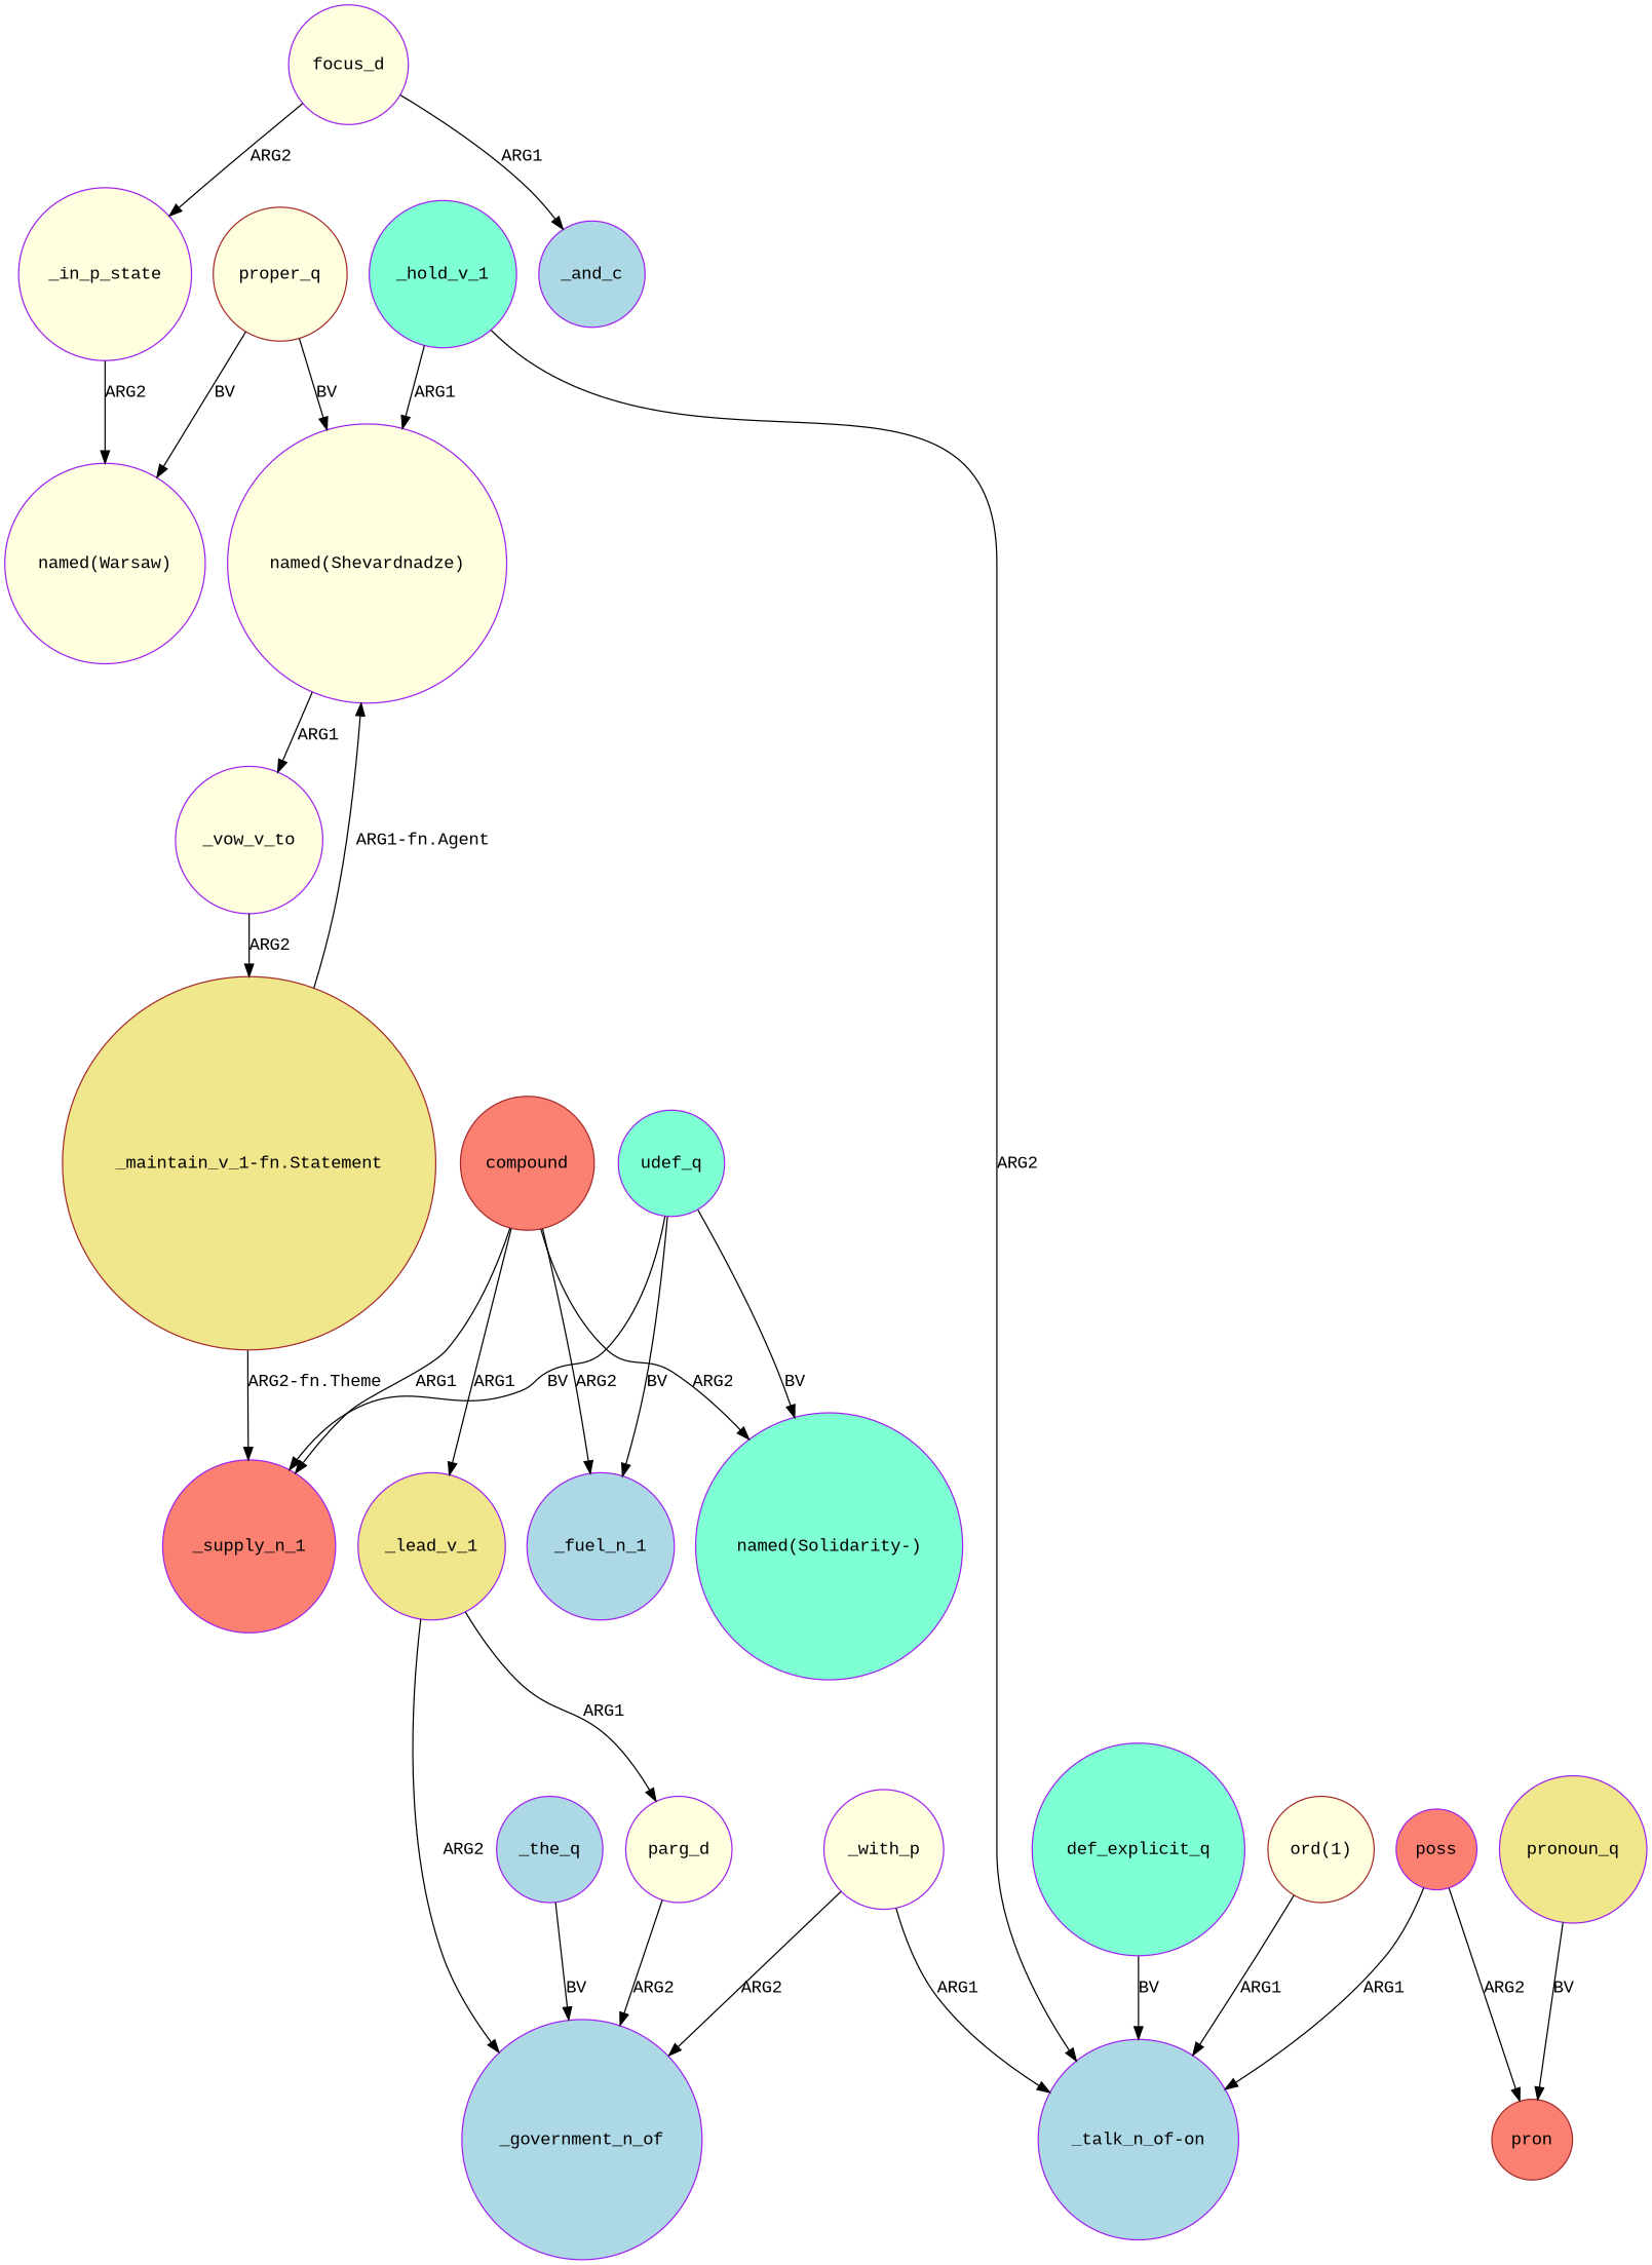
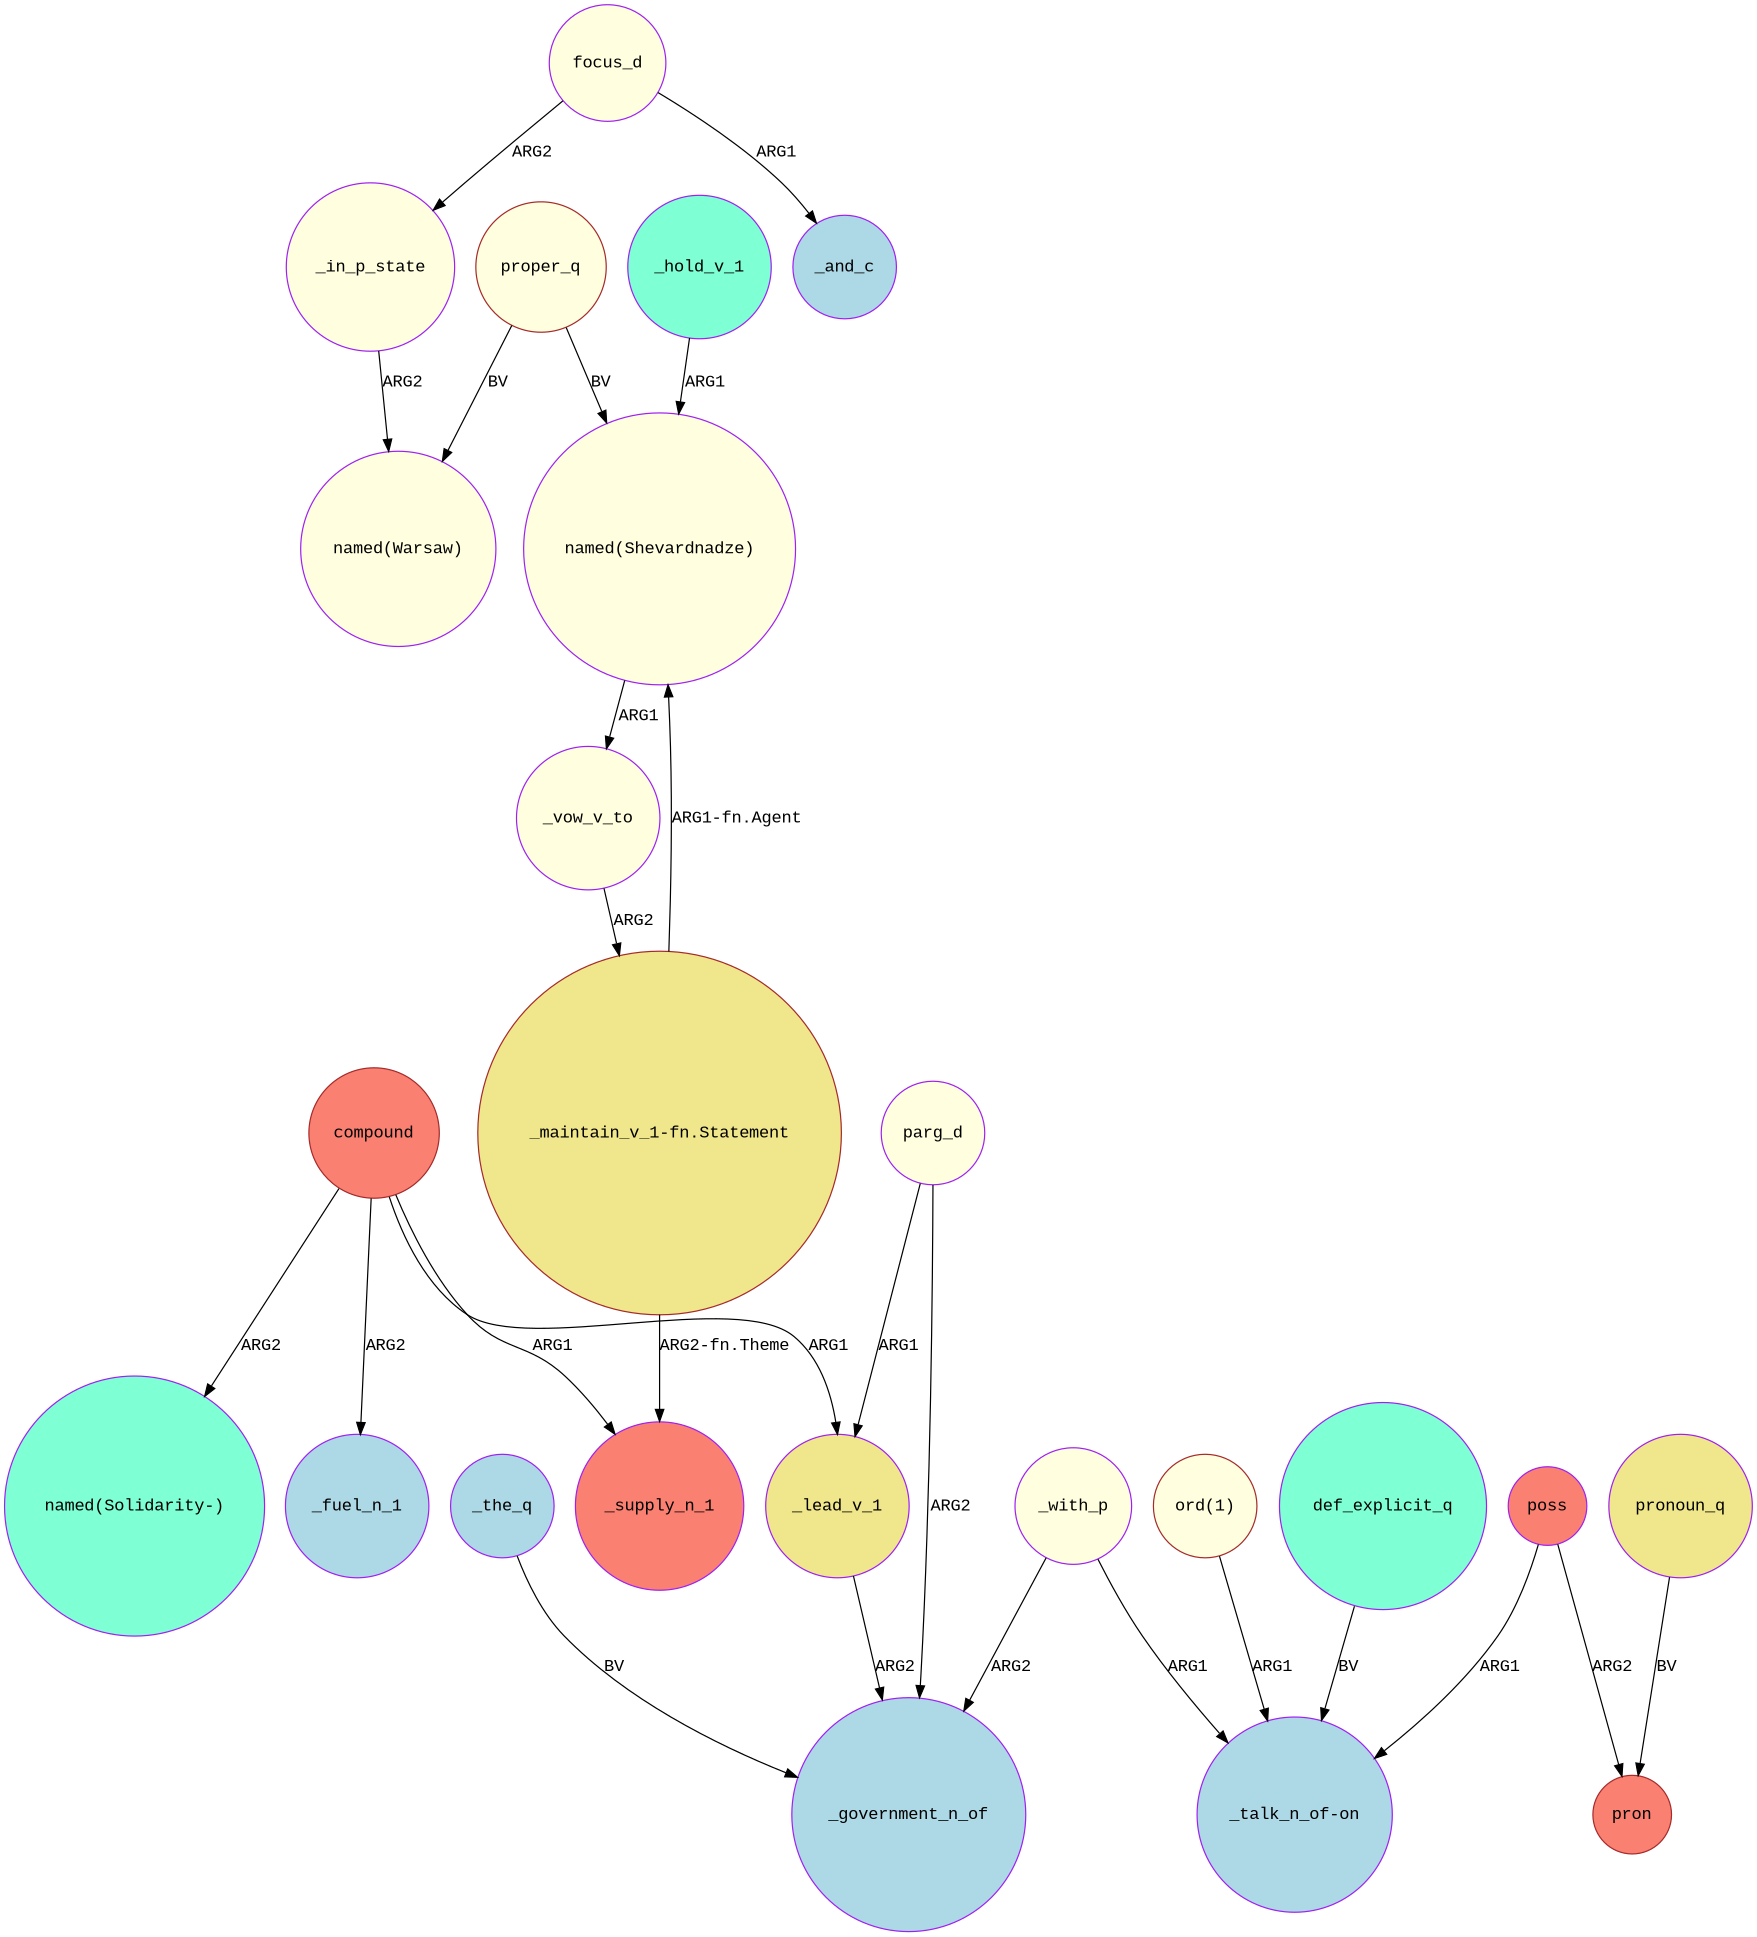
  digraph {
    fontname="Liberation Mono"
    node [color=purple fillcolor=lightyellow fontname="Liberation Mono" shape=circle style=filled]
    edge [fontname="Liberation Mono"]
    _in_p_state
    "named(Warsaw)"
    _and_c [fillcolor=lightblue]
    poss [fillcolor=salmon]
    pron [color=brown fillcolor=salmon]
    "_talk_n_of-on" [fillcolor=lightblue]
    _lead_v_1 [fillcolor=khaki]
    _government_n_of [fillcolor=lightblue]
    _hold_v_1 [fillcolor=aquamarine]
    "named(Shevardnadze)"
    _vow_v_to
    compound [color=brown fillcolor=salmon]
    _fuel_n_1 [fillcolor=lightblue]
    _supply_n_1 [fillcolor=salmon]
    "named(Solidarity-)" [fillcolor=aquamarine]
    focus_d
    "_maintain_v_1-fn.Statement" [color=brown fillcolor=khaki]
-   udef_q [fillcolor=aquamarine]
    _with_p
    pronoun_q [fillcolor=khaki]
    parg_d
    def_explicit_q [fillcolor=aquamarine]
    "ord(1)" [color=brown]
    _the_q [fillcolor=lightblue]
    proper_q [color=brown]
    _in_p_state -> "named(Warsaw)" [label=ARG2]
    poss -> pron [label=ARG2]
    poss -> "_talk_n_of-on" [label=ARG1]
    _lead_v_1 -> _government_n_of [label=ARG2]
-   _hold_v_1 -> "_talk_n_of-on" [label=ARG2]
    _hold_v_1 -> "named(Shevardnadze)" [label=ARG1]
    "named(Shevardnadze)" -> _vow_v_to [label=ARG1]
    _vow_v_to -> "_maintain_v_1-fn.Statement" [label=ARG2]
    compound -> _lead_v_1 [label=ARG1]
    compound -> _fuel_n_1 [label=ARG2]
    compound -> _supply_n_1 [label=ARG1]
    compound -> "named(Solidarity-)" [label=ARG2]
    focus_d -> _in_p_state [label=ARG2]
    focus_d -> _and_c [label=ARG1]
    "_maintain_v_1-fn.Statement" -> "named(Shevardnadze)" [label="ARG1-fn.Agent"]
    "_maintain_v_1-fn.Statement" -> _supply_n_1 [label="ARG2-fn.Theme"]
-   udef_q -> _fuel_n_1 [label=BV]
-   udef_q -> _supply_n_1 [label=BV]
-   udef_q -> "named(Solidarity-)" [label=BV]
    _with_p -> "_talk_n_of-on" [label=ARG1]
    _with_p -> _government_n_of [label=ARG2]
    pronoun_q -> pron [label=BV]
-   _lead_v_1 -> parg_d [label=ARG1]
+   parg_d -> _lead_v_1 [label=ARG1]
    parg_d -> _government_n_of [label=ARG2]
    def_explicit_q -> "_talk_n_of-on" [label=BV]
    "ord(1)" -> "_talk_n_of-on" [label=ARG1]
    _the_q -> _government_n_of [label=BV]
    proper_q -> "named(Warsaw)" [label=BV]
    proper_q -> "named(Shevardnadze)" [label=BV]
  }
